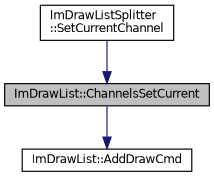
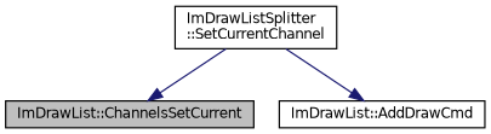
  digraph {
    rankdir=TB
    node [color=black fillcolor=white fontname=Helvetica fontsize=10 shape=record style=filled]
    edge [color=midnightblue fontname=Helvetica fontsize=10 labelfontname=Helvetica labelfontsize=10 style=solid]
    n1 [fillcolor=grey75 fontcolor=black height=0.2 label="ImDrawList::ChannelsSetCurrent" width=0.4]
    n2 [height=0.2 label="ImDrawListSplitter\l::SetCurrentChannel" width=0.4]
    n3 [height=0.2 label="ImDrawList::AddDrawCmd" width=0.4]
    n2 -> n1
-   n1 -> n3
+   n2 -> n3
  }
